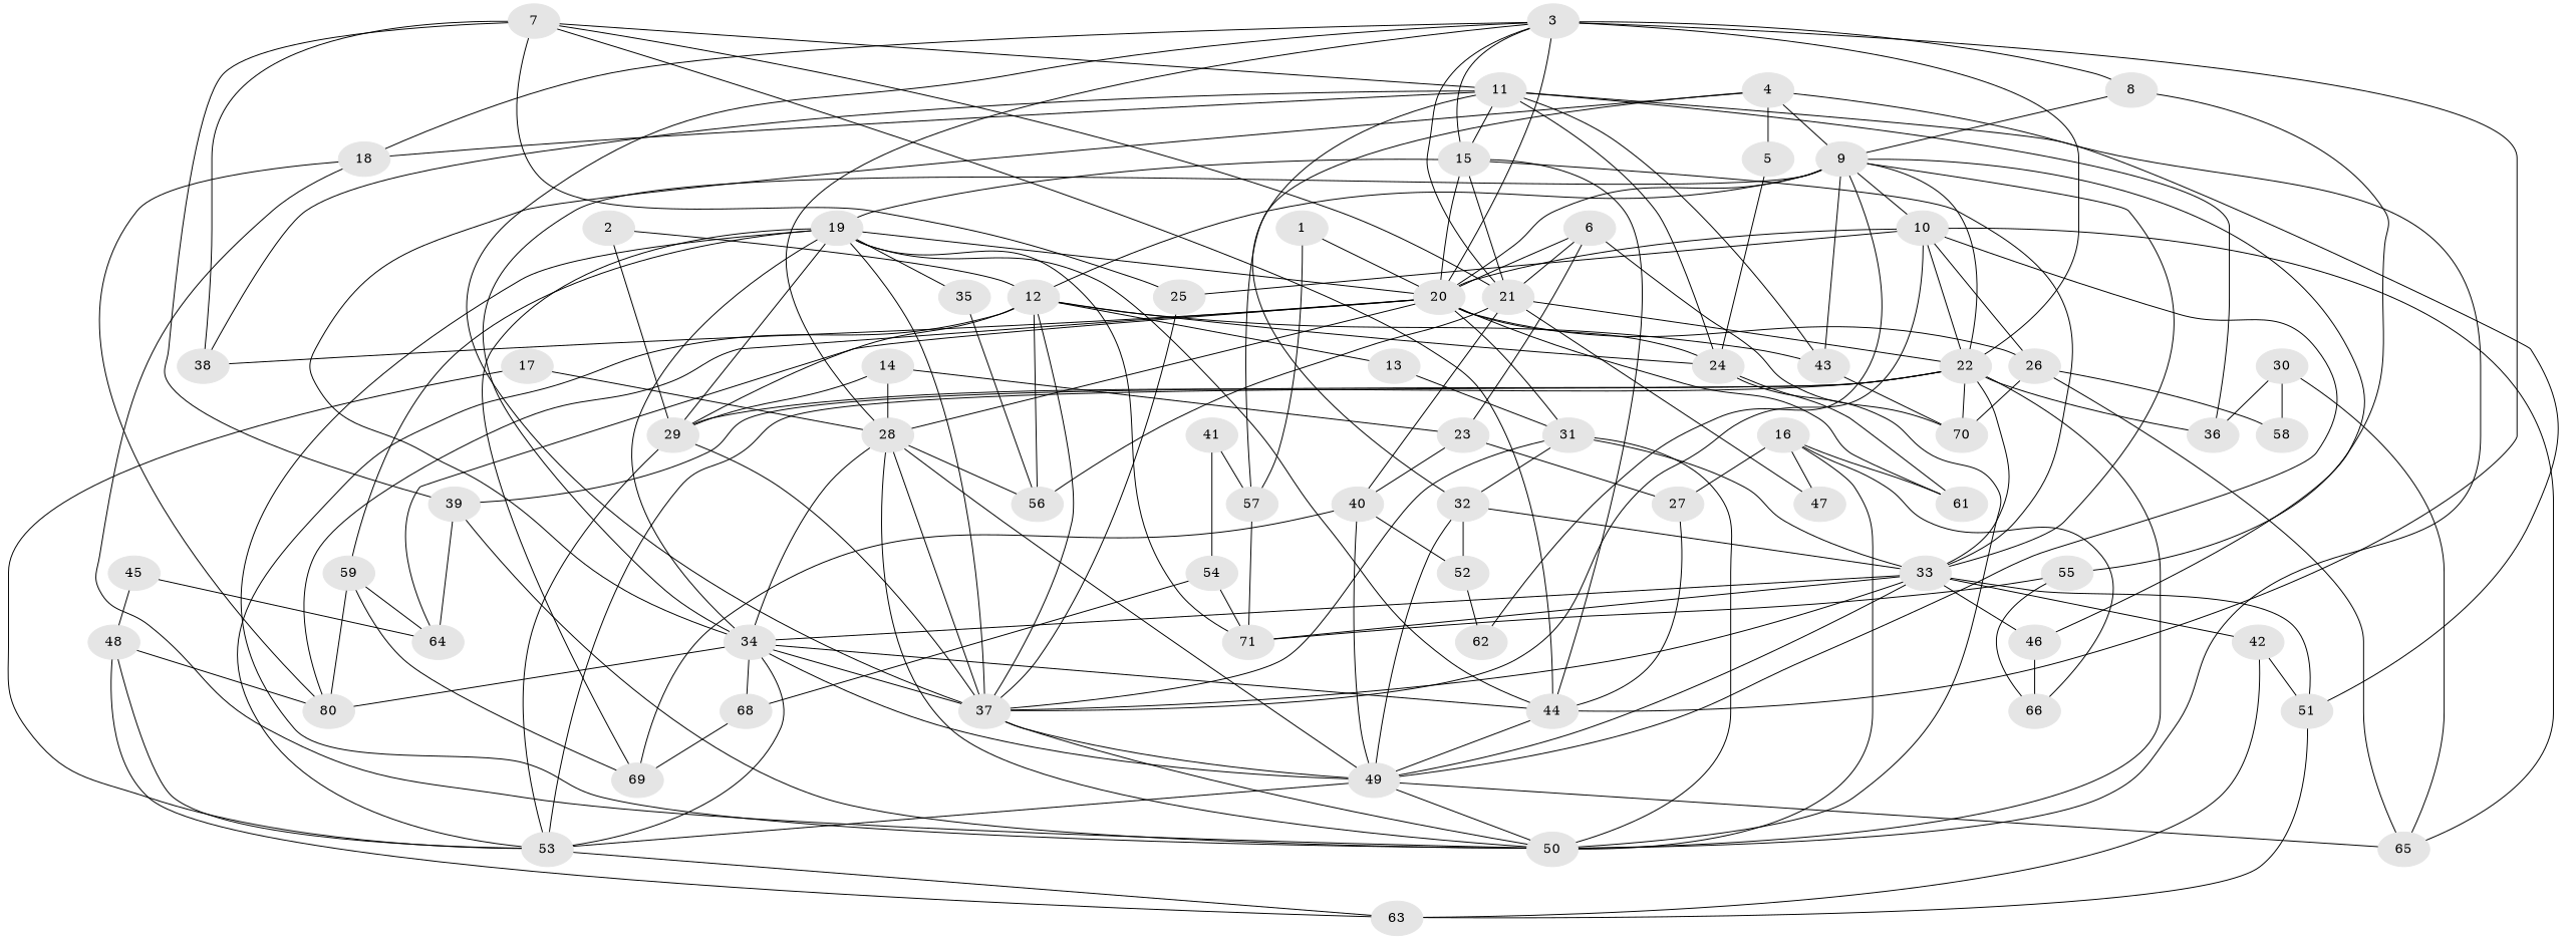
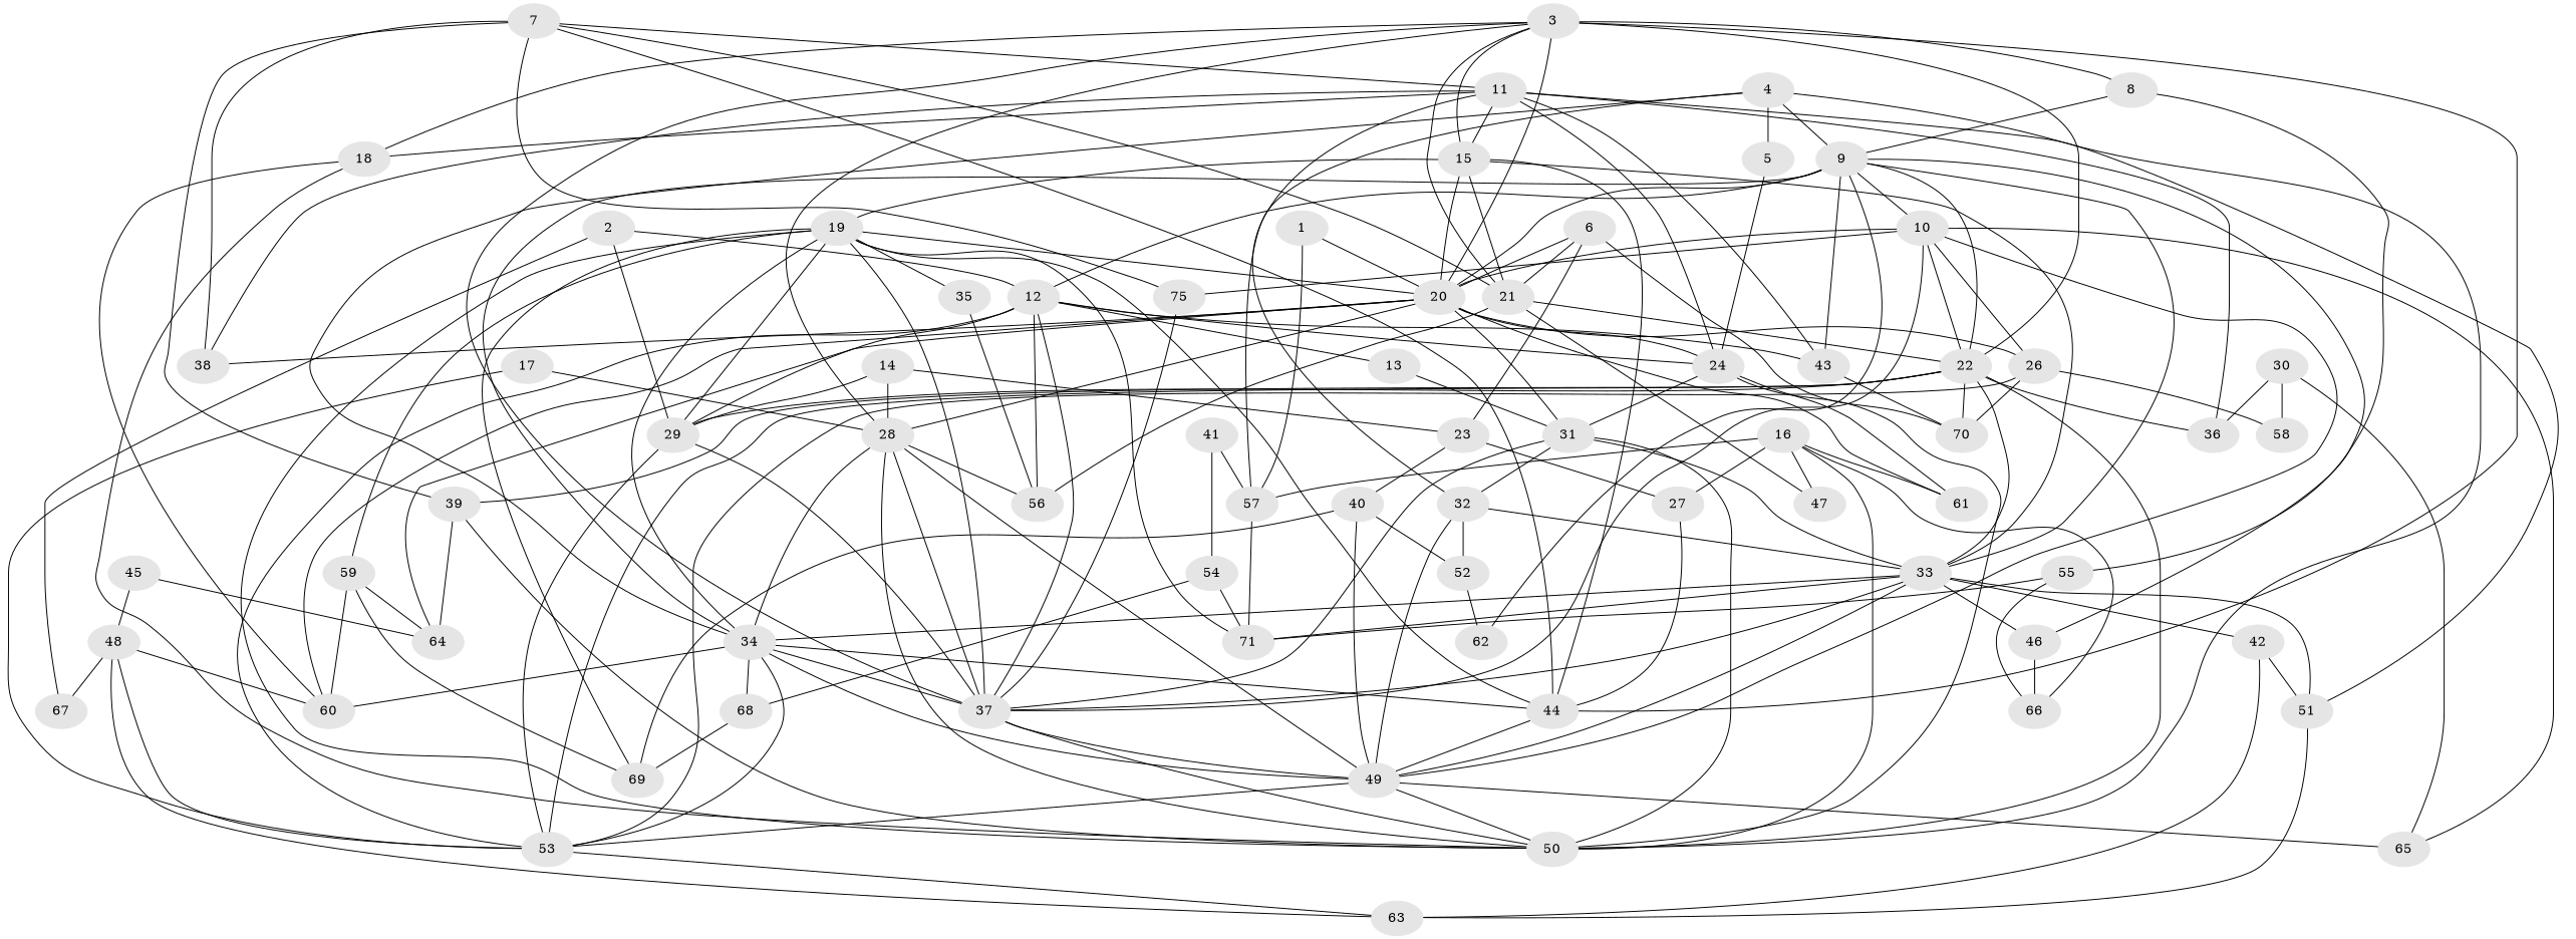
  graph {
    node [color=gray90 style=filled]
    edge [weight=1.0]
    1
    20
    57
    28
    24
    38
    26
    31
    61
-   60 [label=80]
+   60
    64
    71
    2
    12
    29
+   67
    37
    43
    13
    53
    56
    3
    8
    15
    18
    21
    22
    44
    9
    55
    33
    19
    50
    47
    40
    70
    39
    36
    34
    49
    4
    5
    10
    46
    62
    68
    6
    23
    27
    7
    11
-   25
+   25 [label=75]
    32
    51
    66
    65
    42
    58
    52
    63
    14
    35
    59
    69
    16
    17
    30
    41
    54
    45
    48
    1 -- 20
    1 -- 57
    20 -- 28
    20 -- 24
    20 -- 38
    20 -- 26
    20 -- 31
    20 -- 61
    20 -- 60
    20 -- 64
    57 -- 71
    28 -- 37
    28 -- 56
    28 -- 50
    28 -- 34
    28 -- 49
+   24 -- 31
    24 -- 61
    24 -- 50
    26 -- 70
-   26 -- 65
+   26 -- 53
    26 -- 58
    31 -- 37
    31 -- 33
    31 -- 50
    31 -- 32
    2 -- 12
    2 -- 29
+   2 -- 67
    12 -- 24
    12 -- 29
    12 -- 37
    12 -- 43
    12 -- 13
    12 -- 53
    12 -- 56
    29 -- 37
    29 -- 53
    37 -- 50
    37 -- 49
    43 -- 70
    13 -- 31
    53 -- 63
    3 -- 20 [weight=2.0]
    3 -- 28
    3 -- 37
    3 -- 8
    3 -- 15
    3 -- 18
    3 -- 21
    3 -- 22 [weight=2.0]
    3 -- 44
    8 -- 9
    8 -- 55
    15 -- 20
    15 -- 21
    15 -- 44
    15 -- 33
    15 -- 19
    18 -- 60
    18 -- 50
    21 -- 56
    21 -- 22
    21 -- 47
-   21 -- 40
    22 -- 29 [weight=2.0]
    22 -- 53 [weight=3.0]
    22 -- 33
    22 -- 50 [weight=2.0]
    22 -- 70
    22 -- 39
    22 -- 36
    44 -- 49
    9 -- 20 [weight=2.0]
    9 -- 12
    9 -- 43
    9 -- 22
    9 -- 33
    9 -- 34
    9 -- 10
    9 -- 46
    9 -- 62
    55 -- 71
    55 -- 66
    33 -- 71
    33 -- 37
    33 -- 34
    33 -- 49
    33 -- 46
    33 -- 51
    33 -- 42
    19 -- 20
    19 -- 71
    19 -- 29
    19 -- 37
    19 -- 44
    19 -- 50
    19 -- 34
    19 -- 35
    19 -- 59
    19 -- 69
    40 -- 49
    40 -- 52
    40 -- 69
    39 -- 64
    39 -- 50
    34 -- 60
    34 -- 37 [weight=2.0]
    34 -- 53 [weight=2.0]
    34 -- 44
    34 -- 49
    34 -- 68
    49 -- 53
    49 -- 50
    49 -- 65
    4 -- 57
    4 -- 9
    4 -- 50
    4 -- 34
    4 -- 5
    5 -- 24
    10 -- 20
    10 -- 26
    10 -- 37 [weight=2.0]
    10 -- 22 [weight=2.0]
    10 -- 49
    10 -- 25
    10 -- 65
    46 -- 66
    68 -- 69
    6 -- 20
    6 -- 21 [weight=3.0]
    6 -- 70
    6 -- 23
    23 -- 40
    23 -- 27
    27 -- 44
    7 -- 38
    7 -- 21
    7 -- 44
    7 -- 39
    7 -- 11
    7 -- 25
    11 -- 24 [weight=2.0]
    11 -- 38
    11 -- 43
    11 -- 15
    11 -- 18
    11 -- 36
    11 -- 32 [weight=2.0]
    11 -- 51
    25 -- 37
    32 -- 33
    32 -- 49
    32 -- 52
    51 -- 63
    42 -- 51
    42 -- 63
    52 -- 62
    14 -- 28
    14 -- 29
    14 -- 23
    35 -- 56
    59 -- 60
    59 -- 64
    59 -- 69
+   16 -- 57
    16 -- 61
    16 -- 50
    16 -- 47
    16 -- 27
    16 -- 66
    17 -- 28
    17 -- 53
    30 -- 36
    30 -- 65
    30 -- 58
    41 -- 57
    41 -- 54
    54 -- 71
    54 -- 68
    45 -- 64
    45 -- 48
    48 -- 60
+   48 -- 67
    48 -- 53
    48 -- 63
  }
